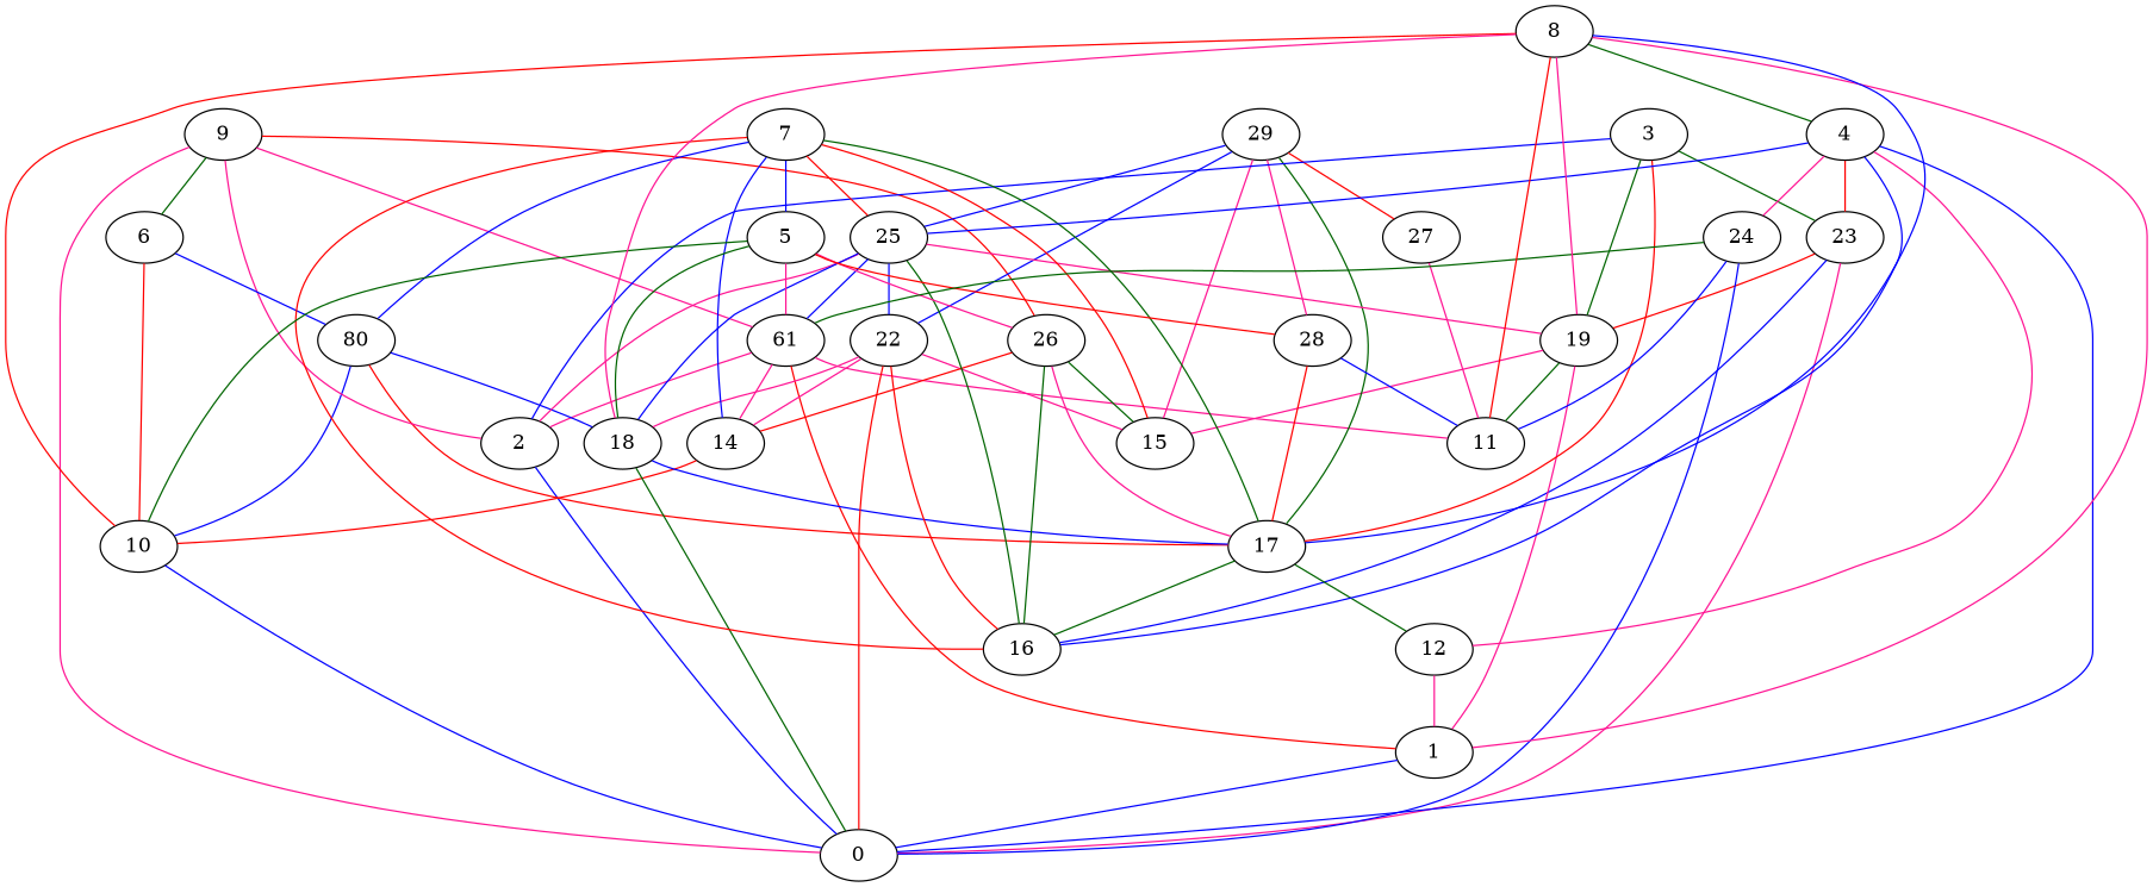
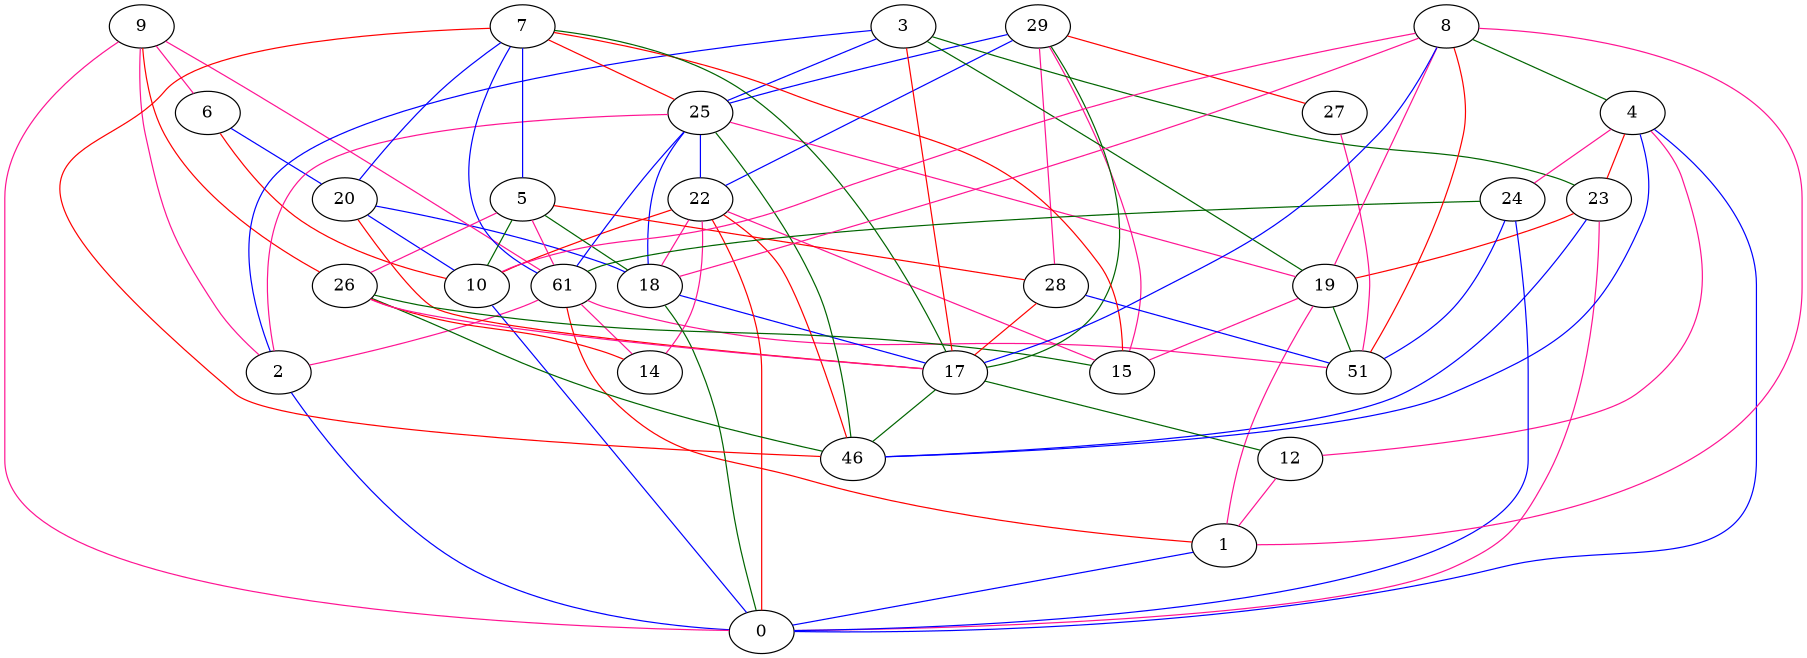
  digraph {
    edge [color=deeppink dir=none]
    23
    0
    19
-   16
-   11
+   16 [label=46]
+   11 [label=51]
    1
    15
    n8 [label=61]
    2
    14
    10
-   20 [label=80]
+   20
    17
    18
    12
    9
    6
    22
    26
    29
    27
    28
    25
    3
    7
    5
    4
    24
    8
    subgraph sub_1 {
      23
      0
      19
      16
      11
      1
      15
      n8
      2
      14
      10
      20
      17
      18
      12
      9
      6
      22
      26
      29
      27
      28
      25
      3
      7
      5
      4
      24
      8
    }
    23 -> 0
    23 -> 19 [color=red]
    23 -> 16 [color=blue]
    19 -> 11 [color=darkgreen]
    19 -> 1
    19 -> 15
    1 -> 0 [color=blue]
    n8 -> 11
    n8 -> 1 [color=red]
    n8 -> 2
    n8 -> 14
    2 -> 0 [color=blue]
-   14 -> 10 [color=red]
+   22 -> 10 [color=red]
    10 -> 0 [color=blue]
    20 -> 10 [color=blue]
    20 -> 17 [color=red]
    20 -> 18 [color=blue]
    17 -> 16 [color=darkgreen]
    17 -> 12 [color=darkgreen]
    18 -> 0 [color=darkgreen]
    18 -> 17 [color=blue]
    12 -> 1
    9 -> 0
    9 -> n8
    9 -> 2
-   9 -> 6 [color=darkgreen]
+   9 -> 6
    9 -> 26 [color=red]
    6 -> 10 [color=red]
    6 -> 20 [color=blue]
    22 -> 0 [color=red]
    22 -> 16 [color=red]
    22 -> 15
    22 -> 14
    22 -> 18
    26 -> 16 [color=darkgreen]
    26 -> 15 [color=darkgreen]
    26 -> 14 [color=red]
    26 -> 17
    29 -> 15
    29 -> 17 [color=darkgreen]
    29 -> 22 [color=blue]
    29 -> 27 [color=red]
    29 -> 28
    29 -> 25 [color=blue]
    27 -> 11
    28 -> 11 [color=blue]
    28 -> 17 [color=red]
    25 -> 19
    25 -> 16 [color=darkgreen]
    25 -> n8 [color=blue]
    25 -> 2
    25 -> 18 [color=blue]
    25 -> 22 [color=blue]
    3 -> 23 [color=darkgreen]
    3 -> 19 [color=darkgreen]
    3 -> 2 [color=blue]
    3 -> 17 [color=red]
    7 -> 16 [color=red]
    7 -> 15 [color=red]
-   7 -> 14 [color=blue]
+   7 -> n8 [color=blue]
    7 -> 20 [color=blue]
    7 -> 17 [color=darkgreen]
    7 -> 25 [color=red]
    7 -> 5 [color=blue]
    5 -> n8
    5 -> 10 [color=darkgreen]
    5 -> 18 [color=darkgreen]
    5 -> 26
    5 -> 28 [color=red]
    4 -> 23 [color=red]
    4 -> 0 [color=blue]
    4 -> 16 [color=blue]
    4 -> 12
-   4 -> 25 [color=blue]
+   3 -> 25 [color=blue]
    4 -> 24
    24 -> 0 [color=blue]
    24 -> 11 [color=blue]
    24 -> n8 [color=darkgreen]
    8 -> 19
    8 -> 11 [color=red]
    8 -> 1
-   8 -> 10 [color=red]
+   8 -> 10
    8 -> 17 [color=blue]
    8 -> 18
    8 -> 4 [color=darkgreen]
  }
